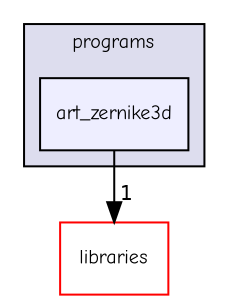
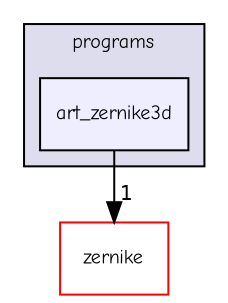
  digraph {
    compound=true
    fontname="Comic Neue"
    node [fontname="Comic Neue" fontsize=10 shape=box style=filled]
    n1 [fillcolor="#eeeeff" label=art_zernike3d pencolor=black]
-   n2 [color=red fillcolor=white label=libraries]
+   n2 [color=red fillcolor=white label=zernike]
    subgraph cluster_1 {
      bgcolor="#ddddee"
      fontsize=10
      label=programs
      pencolor=black
      n1
    }
    n1 -> n2 [headlabel=1 labeldistance=1.5 labelfontname=Helvetica labelfontsize=10 fontname="Comic Neue"]
  }
